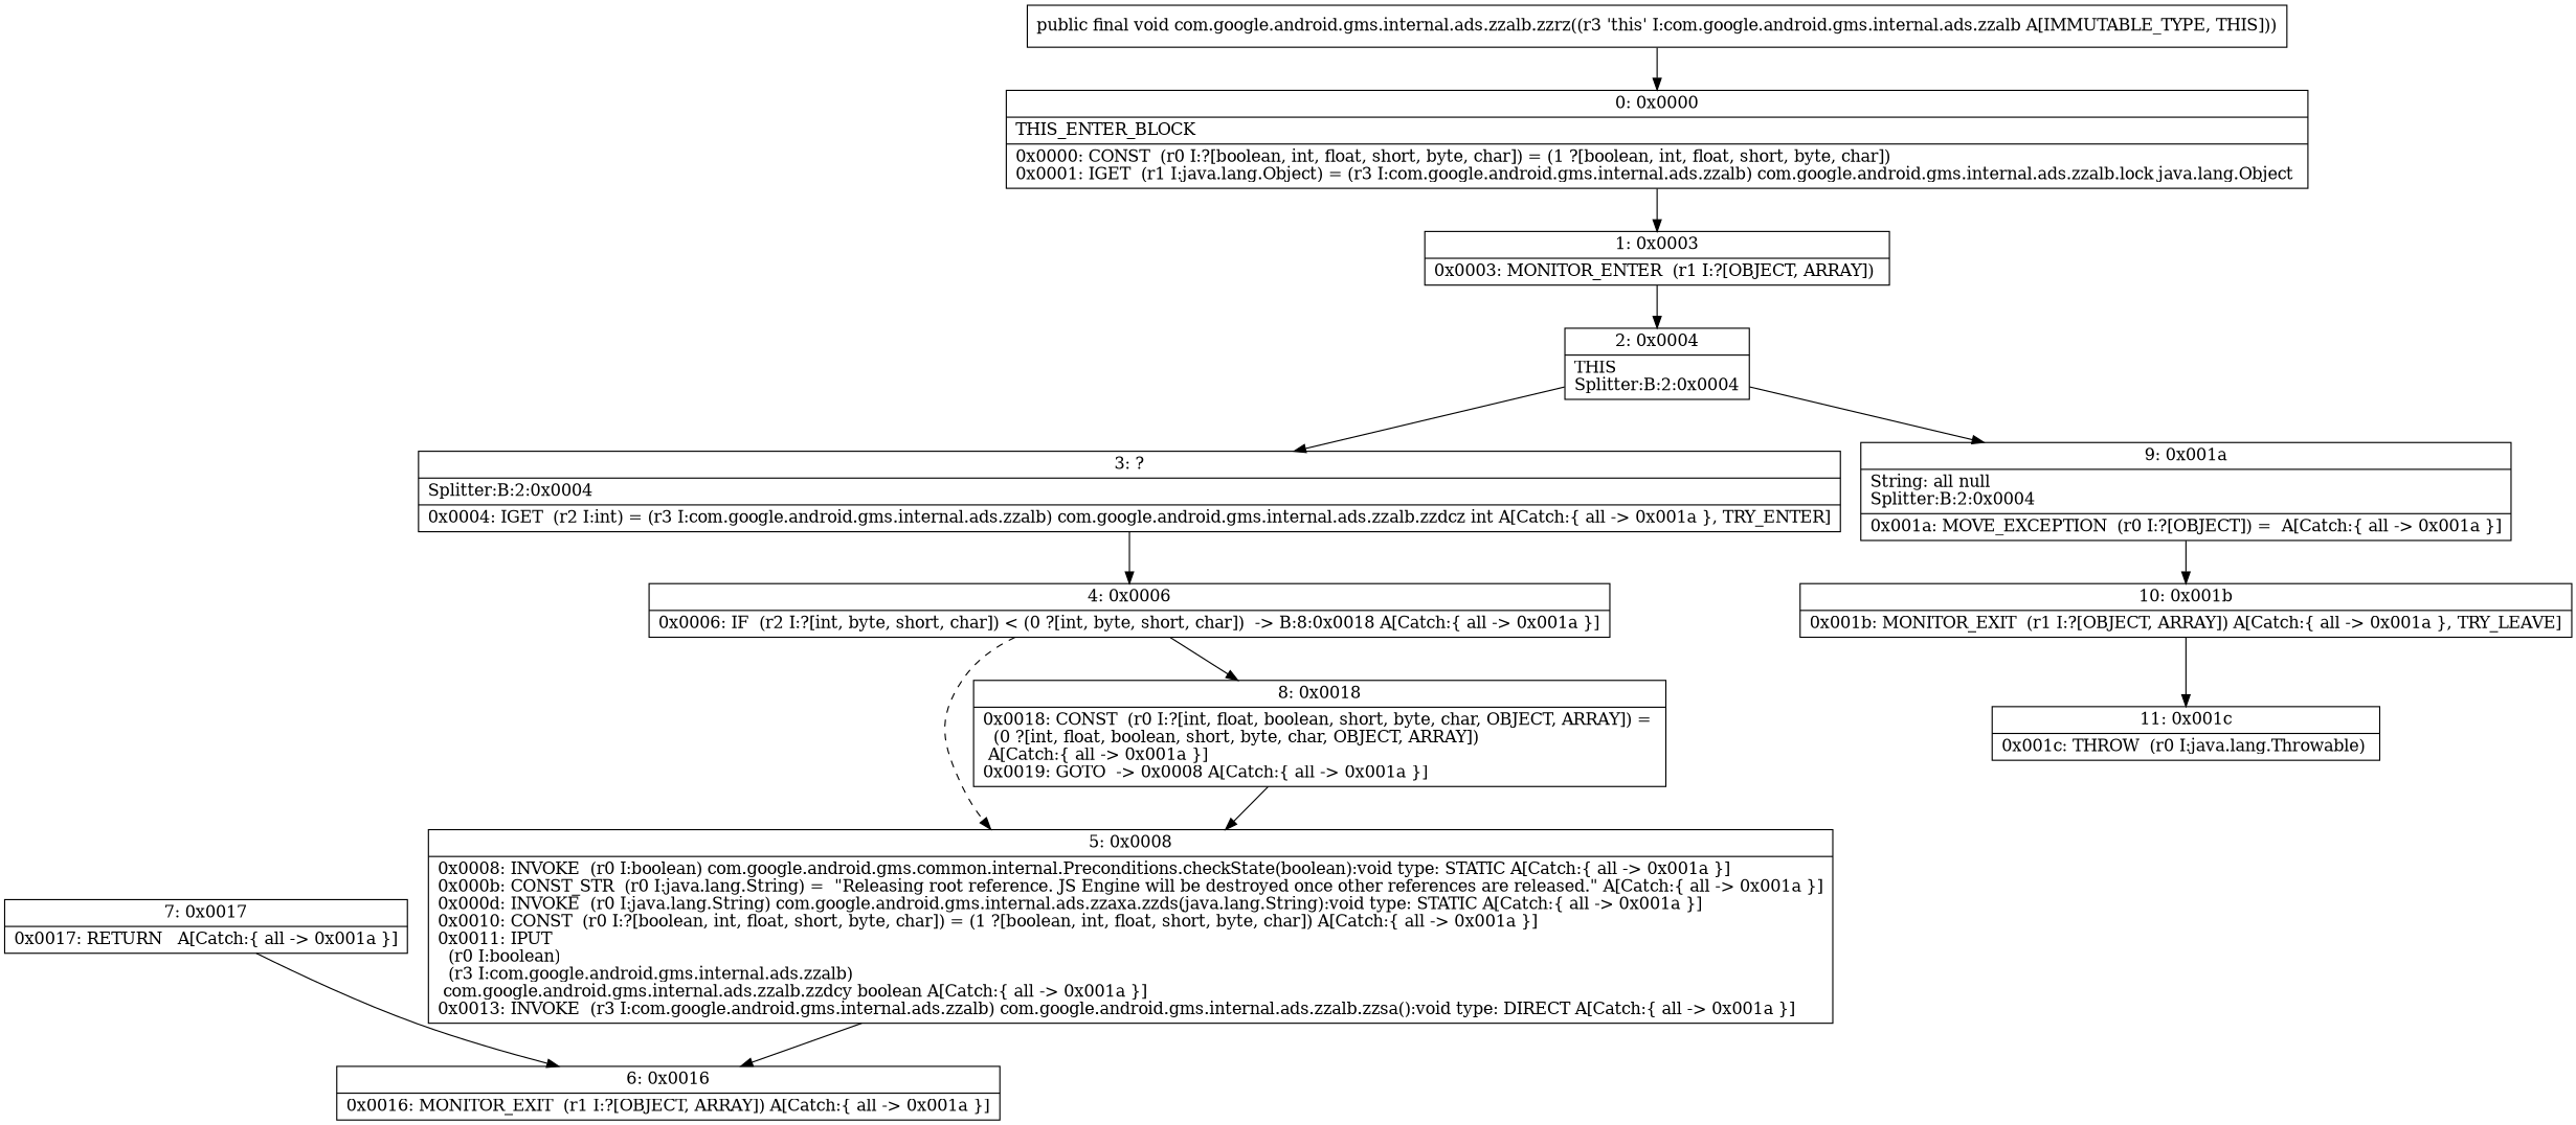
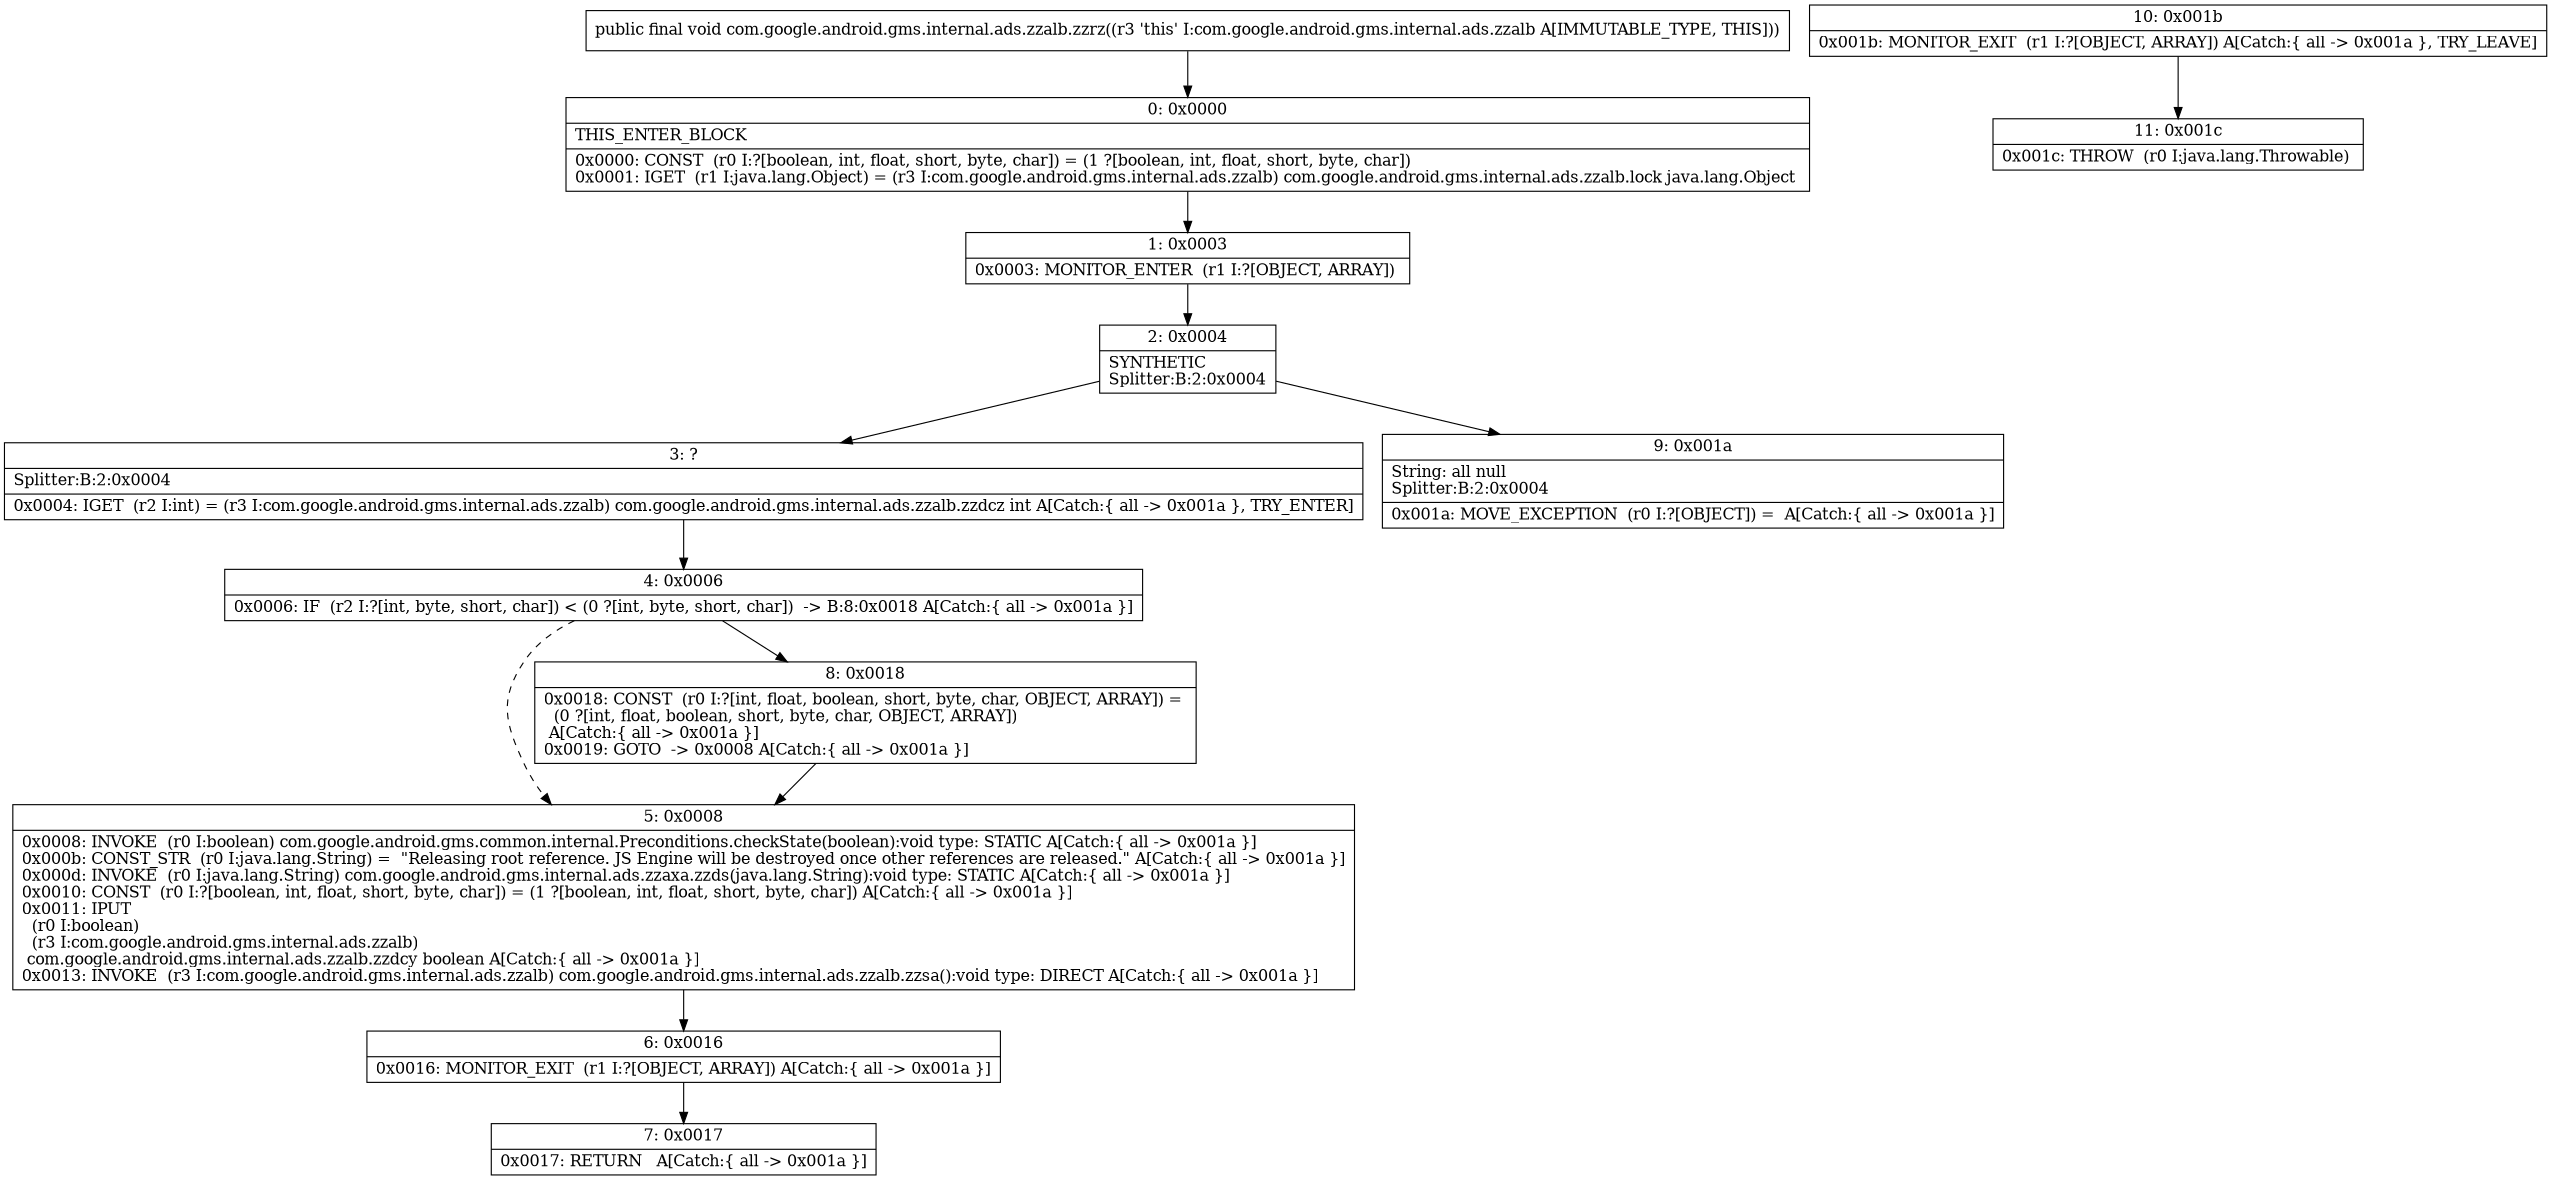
  digraph {
    node [shape=record]
    n1 [label="{0\:\ 0x0000|THIS_ENTER_BLOCK\l|0x0000: CONST  (r0 I:?[boolean, int, float, short, byte, char]) = (1 ?[boolean, int, float, short, byte, char]) \l0x0001: IGET  (r1 I:java.lang.Object) = (r3 I:com.google.android.gms.internal.ads.zzalb) com.google.android.gms.internal.ads.zzalb.lock java.lang.Object \l}"]
    n2 [label="{1\:\ 0x0003|0x0003: MONITOR_ENTER  (r1 I:?[OBJECT, ARRAY]) \l}"]
-   n3 [label="{2\:\ 0x0004|THIS\lSplitter:B:2:0x0004\l}"]
+   n3 [label="{2\:\ 0x0004|SYNTHETIC\lSplitter:B:2:0x0004\l}"]
    n4 [label="{3\:\ ?|Splitter:B:2:0x0004\l|0x0004: IGET  (r2 I:int) = (r3 I:com.google.android.gms.internal.ads.zzalb) com.google.android.gms.internal.ads.zzalb.zzdcz int A[Catch:\{ all \-\> 0x001a \}, TRY_ENTER]\l}"]
    n5 [label="{9\:\ 0x001a|String: all null\lSplitter:B:2:0x0004\l|0x001a: MOVE_EXCEPTION  (r0 I:?[OBJECT]) =  A[Catch:\{ all \-\> 0x001a \}]\l}"]
    n6 [label="{4\:\ 0x0006|0x0006: IF  (r2 I:?[int, byte, short, char]) \< (0 ?[int, byte, short, char])  \-\> B:8:0x0018 A[Catch:\{ all \-\> 0x001a \}]\l}"]
    n7 [label="{10\:\ 0x001b|0x001b: MONITOR_EXIT  (r1 I:?[OBJECT, ARRAY]) A[Catch:\{ all \-\> 0x001a \}, TRY_LEAVE]\l}"]
    n8 [label="{5\:\ 0x0008|0x0008: INVOKE  (r0 I:boolean) com.google.android.gms.common.internal.Preconditions.checkState(boolean):void type: STATIC A[Catch:\{ all \-\> 0x001a \}]\l0x000b: CONST_STR  (r0 I:java.lang.String) =  \"Releasing root reference. JS Engine will be destroyed once other references are released.\" A[Catch:\{ all \-\> 0x001a \}]\l0x000d: INVOKE  (r0 I:java.lang.String) com.google.android.gms.internal.ads.zzaxa.zzds(java.lang.String):void type: STATIC A[Catch:\{ all \-\> 0x001a \}]\l0x0010: CONST  (r0 I:?[boolean, int, float, short, byte, char]) = (1 ?[boolean, int, float, short, byte, char]) A[Catch:\{ all \-\> 0x001a \}]\l0x0011: IPUT  \l  (r0 I:boolean)\l  (r3 I:com.google.android.gms.internal.ads.zzalb)\l com.google.android.gms.internal.ads.zzalb.zzdcy boolean A[Catch:\{ all \-\> 0x001a \}]\l0x0013: INVOKE  (r3 I:com.google.android.gms.internal.ads.zzalb) com.google.android.gms.internal.ads.zzalb.zzsa():void type: DIRECT A[Catch:\{ all \-\> 0x001a \}]\l}"]
    n9 [label="{8\:\ 0x0018|0x0018: CONST  (r0 I:?[int, float, boolean, short, byte, char, OBJECT, ARRAY]) = \l  (0 ?[int, float, boolean, short, byte, char, OBJECT, ARRAY])\l A[Catch:\{ all \-\> 0x001a \}]\l0x0019: GOTO  \-\> 0x0008 A[Catch:\{ all \-\> 0x001a \}]\l}"]
    n10 [label="{6\:\ 0x0016|0x0016: MONITOR_EXIT  (r1 I:?[OBJECT, ARRAY]) A[Catch:\{ all \-\> 0x001a \}]\l}"]
    n11 [label="{7\:\ 0x0017|0x0017: RETURN   A[Catch:\{ all \-\> 0x001a \}]\l}"]
    n12 [label="{11\:\ 0x001c|0x001c: THROW  (r0 I:java.lang.Throwable) \l}"]
    n13 [label="{public final void com.google.android.gms.internal.ads.zzalb.zzrz((r3 'this' I:com.google.android.gms.internal.ads.zzalb A[IMMUTABLE_TYPE, THIS])) }"]
    n1 -> n2
    n2 -> n3
    n3 -> n4
    n3 -> n5
    n4 -> n6
-   n5 -> n7
    n6 -> n8 [style=dashed]
    n6 -> n9
    n7 -> n12
    n8 -> n10
    n9 -> n8
-   n11 -> n10
+   n10 -> n11
    n13 -> n1
  }
